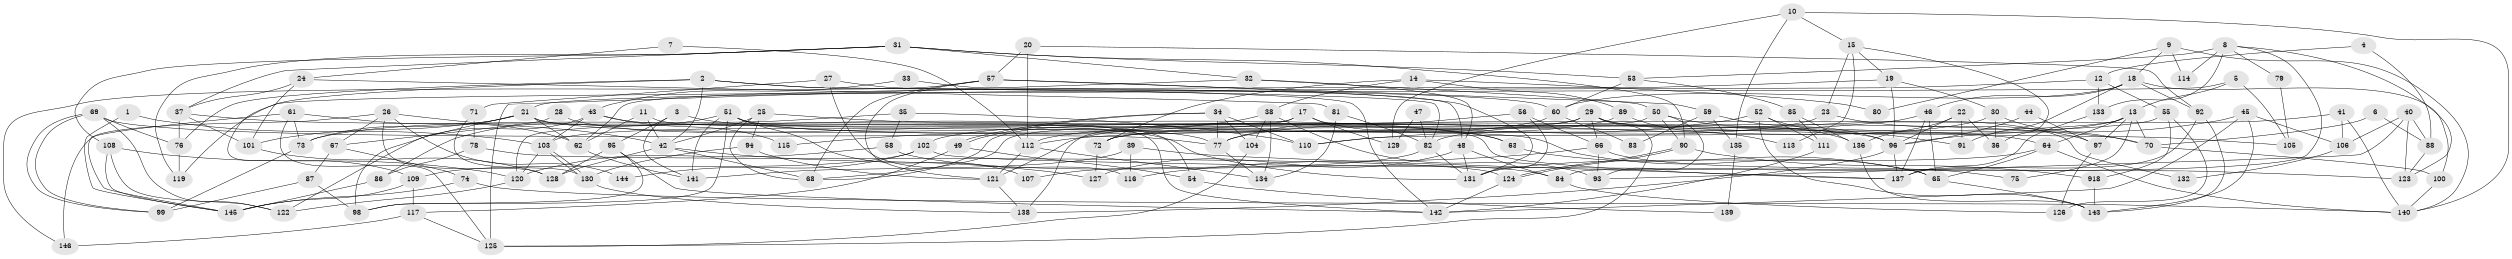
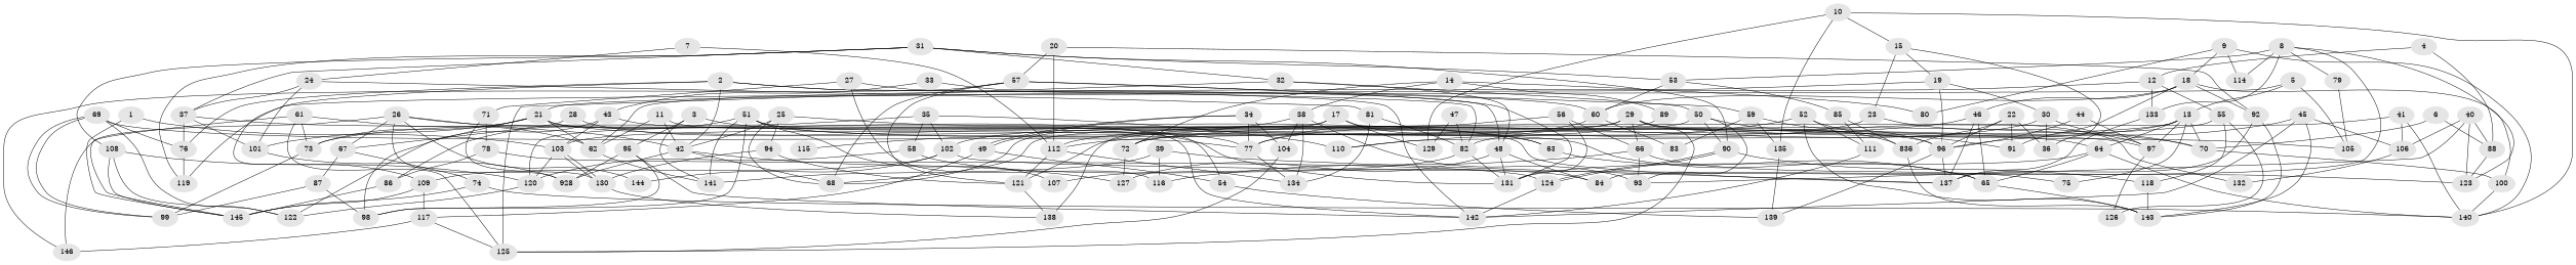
  graph {
    node [color=gray90 style=filled]
    1
    103
    145
    120
    130
    2
    42
    60
    76
    82
    109
    68
-   128
+   128 [label=928]
    127
    102
    83
    119
    131
    107
    117
    3
    70
    95
    141
    100
    98
    142
    4
    12
    88
    133
    21
    55
    123
    5
    13
    105
    64
    72
    75
    97
    6
    7
    24
    112
    81
    101
    37
    121
    134
    8
    53
    79
    84
    114
    85
    126
    137
    9
    18
    80
    140
    46
    91
    92
    10
    15
    129
    135
    19
    23
    36
-   113
    139
    11
    54
    62
    65
    73
    110
-   118 [label=918]
+   118
    14
    38
    89
    104
    93
    115
    30
    96
    17
    63
    122
    143
    77
    20
    57
    146
    59
    99
    22
-   136
+   136 [label=836]
    138
    25
    94
    26
    67
    144
    74
    87
    27
    71
    116
    78
    28
    29
    66
    125
    132
    31
    32
    90
    108
    48
    50
    124
    33
    43
    34
    49
    35
    58
    39
    40
    106
    41
    44
    45
    47
    51
    86
    52
    111
    56
    61
    69
    1 -- 103
    1 -- 145
    103 -- 120
    103 -- 130
    103 -- 130
    120 -- 122
    130 -- 138
    2 -- 42
    2 -- 60
    2 -- 76
    2 -- 82
    2 -- 109
    42 -- 68
    42 -- 128
    42 -- 127
    60 -- 102
    60 -- 83
    76 -- 119
    82 -- 131
    82 -- 107
    109 -- 145
    109 -- 117
    102 -- 109
    102 -- 123
    102 -- 144
    117 -- 146
    117 -- 125
    3 -- 70
    3 -- 95
    3 -- 141
    70 -- 100
    95 -- 128
    95 -- 98
    95 -- 142
    100 -- 140
    4 -- 12
    4 -- 88
    12 -- 133
    12 -- 21
    12 -- 55
    88 -- 123
    133 -- 137
    21 -- 98
    21 -- 142
    21 -- 101
    21 -- 62
    21 -- 65
    21 -- 73
    55 -- 126
    55 -- 110
    55 -- 118
    5 -- 119
    5 -- 13
    5 -- 105
    13 -- 82
    13 -- 70
    13 -- 64
    13 -- 72
    13 -- 75
    13 -- 97
    64 -- 131
    64 -- 140
    64 -- 65
    72 -- 127
    97 -- 126
    6 -- 70
    6 -- 88
    7 -- 24
    7 -- 112
    24 -- 81
    24 -- 101
    24 -- 37
    112 -- 121
    112 -- 134
    81 -- 82
    81 -- 134
    101 -- 128
    37 -- 76
    37 -- 64
    37 -- 101
    121 -- 138
    8 -- 133
    8 -- 123
    8 -- 53
    8 -- 79
    8 -- 84
    8 -- 114
    53 -- 60
    53 -- 85
    79 -- 105
-   84 -- 126
    85 -- 136
    85 -- 111
    9 -- 114
    9 -- 18
    9 -- 80
    9 -- 140
    18 -- 60
    18 -- 100
    18 -- 46
    18 -- 91
    18 -- 92
    46 -- 112
    46 -- 137
    46 -- 65
    92 -- 137
    92 -- 143
    10 -- 140
    10 -- 15
    10 -- 129
    10 -- 135
    15 -- 19
    15 -- 23
    15 -- 36
-   15 -- 113
    135 -- 139
    19 -- 62
    19 -- 30
    19 -- 96
    23 -- 97
    23 -- 121
    11 -- 42
    11 -- 54
    11 -- 62
    54 -- 139
    62 -- 141
    65 -- 143
    73 -- 99
    118 -- 143
    14 -- 72
    14 -- 80
    14 -- 38
    14 -- 89
    38 -- 134
    38 -- 104
    38 -- 93
    38 -- 115
    89 -- 112
-   89 -- 113
    104 -- 125
    30 -- 70
    30 -- 36
    30 -- 77
    96 -- 137
-   96 -- 138
+   96 -- 139
    17 -- 120
    17 -- 68
    17 -- 129
    17 -- 63
    63 -- 65
    77 -- 134
    20 -- 112
    20 -- 92
    20 -- 57
    57 -- 68
    57 -- 131
    57 -- 121
    57 -- 146
    57 -- 59
    59 -- 83
    59 -- 135
    59 -- 96
    22 -- 91
    22 -- 36
    22 -- 96
    22 -- 136
    136 -- 143
    25 -- 42
    25 -- 68
    25 -- 63
    25 -- 94
    94 -- 130
    94 -- 121
    26 -- 42
    26 -- 128
+   26 -- 97
    26 -- 146
    26 -- 67
    26 -- 144
    67 -- 74
    67 -- 87
    74 -- 145
    74 -- 140
    87 -- 98
    87 -- 99
    27 -- 142
    27 -- 71
    27 -- 116
    71 -- 130
    71 -- 78
    78 -- 124
    78 -- 86
    28 -- 131
    28 -- 67
    29 -- 103
    29 -- 68
    29 -- 105
    29 -- 66
    29 -- 125
    29 -- 132
    66 -- 75
    66 -- 93
    66 -- 116
    31 -- 119
    31 -- 37
    31 -- 53
    31 -- 32
    31 -- 90
    31 -- 108
    32 -- 125
    32 -- 48
    32 -- 50
    90 -- 118
    90 -- 124
    90 -- 124
    108 -- 145
    108 -- 120
    108 -- 122
    48 -- 127
    48 -- 131
    48 -- 84
    50 -- 93
    50 -- 136
    50 -- 138
    50 -- 90
    124 -- 142
    33 -- 48
    33 -- 43
    43 -- 103
-   43 -- 115
    43 -- 96
    43 -- 122
-   34 -- 110
    34 -- 104
    34 -- 77
    34 -- 49
    34 -- 49
    49 -- 117
    49 -- 54
+   35 -- 102
    35 -- 73
    35 -- 110
    35 -- 58
    58 -- 120
    58 -- 84
    39 -- 141
    39 -- 137
    39 -- 116
    40 -- 88
    40 -- 123
    40 -- 93
    40 -- 106
    106 -- 132
    41 -- 72
    41 -- 140
    41 -- 106
    44 -- 97
    44 -- 96
    45 -- 142
    45 -- 96
    45 -- 143
    45 -- 106
    47 -- 82
    47 -- 129
    51 -- 107
    51 -- 141
    51 -- 98
    51 -- 137
    51 -- 77
    51 -- 86
    86 -- 145
    52 -- 91
    52 -- 110
    52 -- 143
    52 -- 111
    111 -- 142
    56 -- 131
    56 -- 77
    56 -- 66
    61 -- 145
    61 -- 62
    61 -- 73
    61 -- 125
    69 -- 76
    69 -- 122
    69 -- 77
    69 -- 99
    69 -- 99
  }
